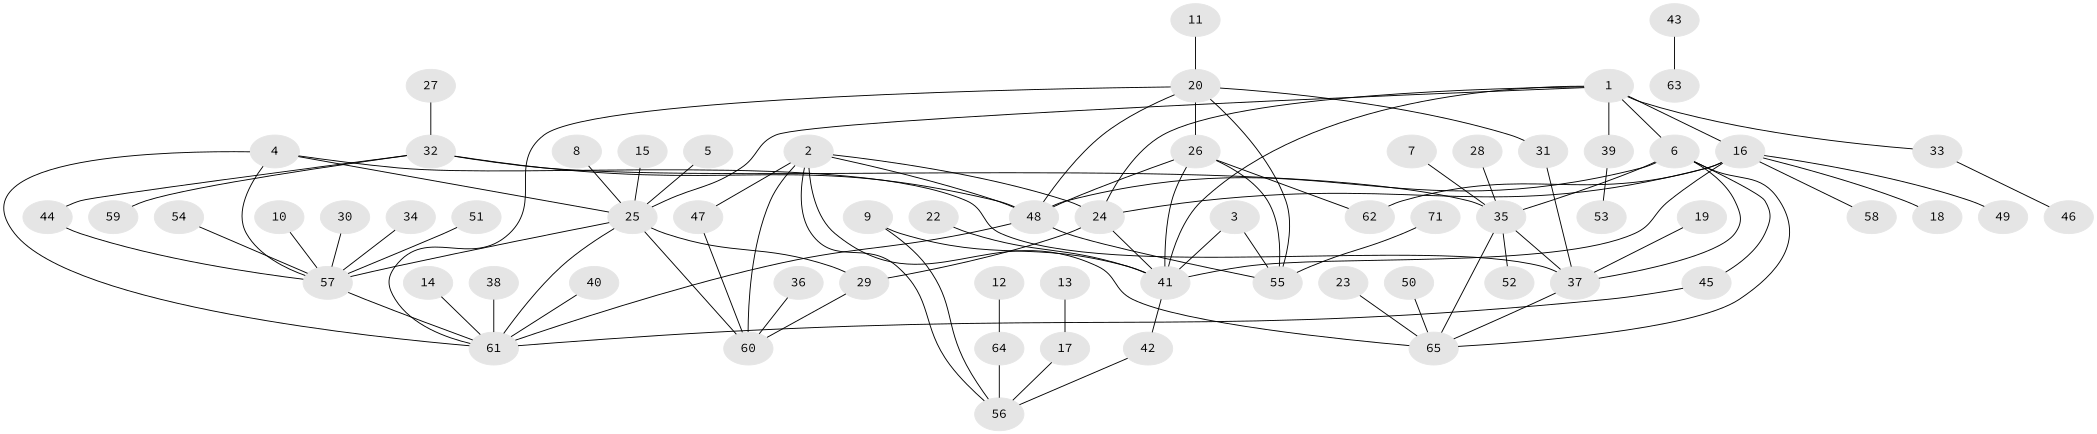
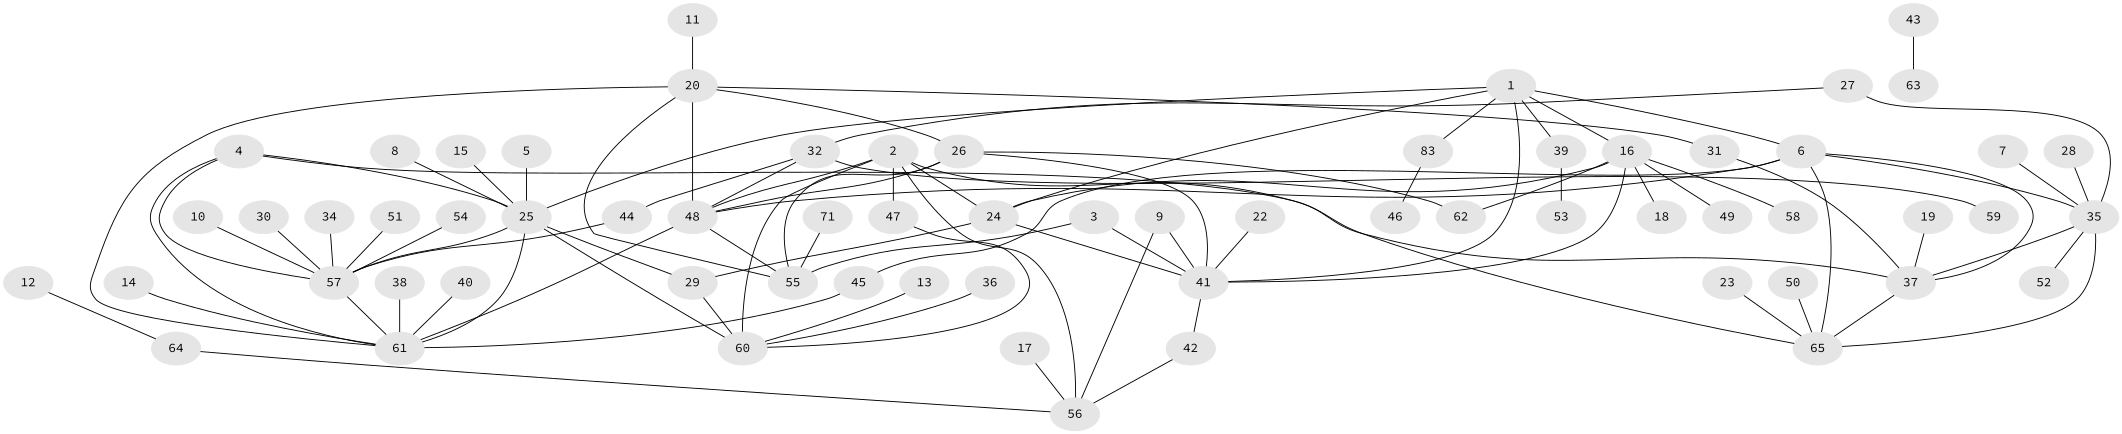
  graph {
    fontname="Source Code Pro"
    node [color=gray90 fontname="Source Code Pro" style=filled]
    edge [fontname="Source Code Pro" weight=1.0]
    1
    6
    16
    24
    25
-   33
+   33 [label=83]
    39
    41
    48
    65
    37
    35
    45
    18
    49
    58
    62
    29
    60
    57
    61
    46
    53
    42
    2
    47
    56
    55
    3
    4
    5
    52
    7
    8
    9
    10
    11
    20
    26
    31
    12
    64
    13
    14
    15
    17
    19
    n48 [label=71]
    22
    23
    27
    32
    44
    59
    28
    30
    34
    36
    38
    40
    43
    63
    50
    51
    54
    1 -- 6
    1 -- 16
    1 -- 24
    1 -- 25
    1 -- 33
    1 -- 39
    1 -- 41
    6 -- 48
    6 -- 65
    6 -- 37
    6 -- 35
    6 -- 45
    16 -- 24
    16 -- 41
    16 -- 18
    16 -- 49
    16 -- 58
    16 -- 62
    24 -- 41
    24 -- 29
    25 -- 29
    25 -- 60
    25 -- 57
    25 -- 61
    33 -- 46
    39 -- 53
    41 -- 42
    48 -- 61
    48 -- 55
    37 -- 65
    35 -- 65
    35 -- 37
    35 -- 52
    45 -- 61
    29 -- 60
    57 -- 61
    42 -- 56
    2 -- 24
    2 -- 48
    2 -- 65
    2 -- 60 [weight=2.0]
    2 -- 47 [weight=2.0]
    2 -- 56
    47 -- 60
    3 -- 41
    3 -- 55
    4 -- 25
    4 -- 37
    4 -- 57
    4 -- 61
    5 -- 25
    7 -- 35
    8 -- 25
    9 -- 41
    9 -- 56
    10 -- 57
    11 -- 20
    20 -- 48
    20 -- 61
    20 -- 55
    20 -- 26
    20 -- 31
    26 -- 41
    26 -- 48
    26 -- 62
    26 -- 55
    31 -- 37
    12 -- 64
    64 -- 56
-   13 -- 17
+   13 -- 60
    14 -- 61
    15 -- 25
    17 -- 56
    19 -- 37
    n48 -- 55
    22 -- 41
    23 -- 65
    27 -- 32
    32 -- 48
-   32 -- 35
+   27 -- 35
    32 -- 44
    32 -- 59
    44 -- 57
    28 -- 35
    30 -- 57
    34 -- 57
    36 -- 60
    38 -- 61
    40 -- 61
    43 -- 63
    50 -- 65
    51 -- 57
    54 -- 57
  }
